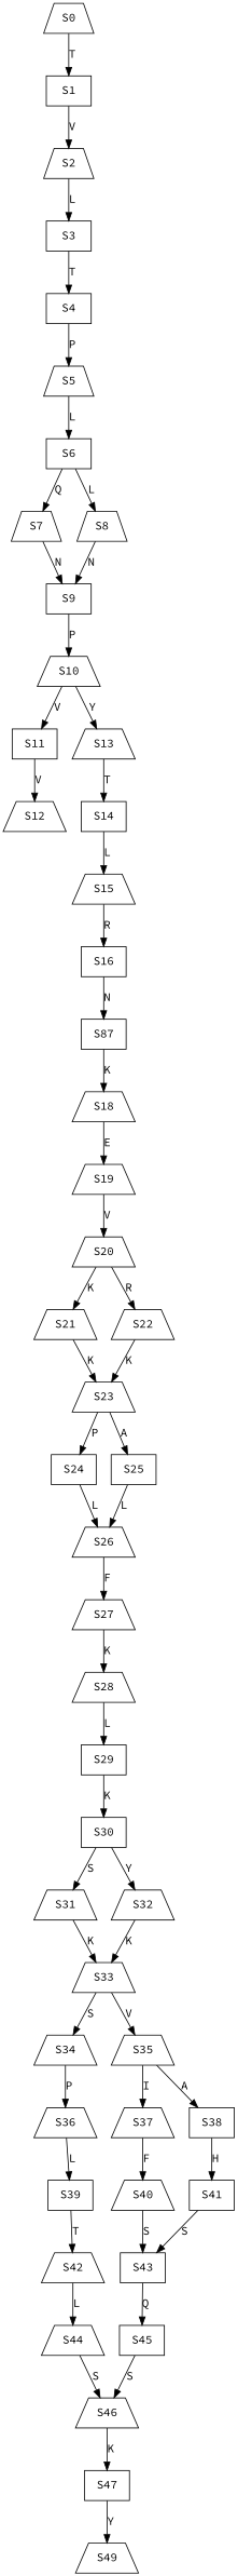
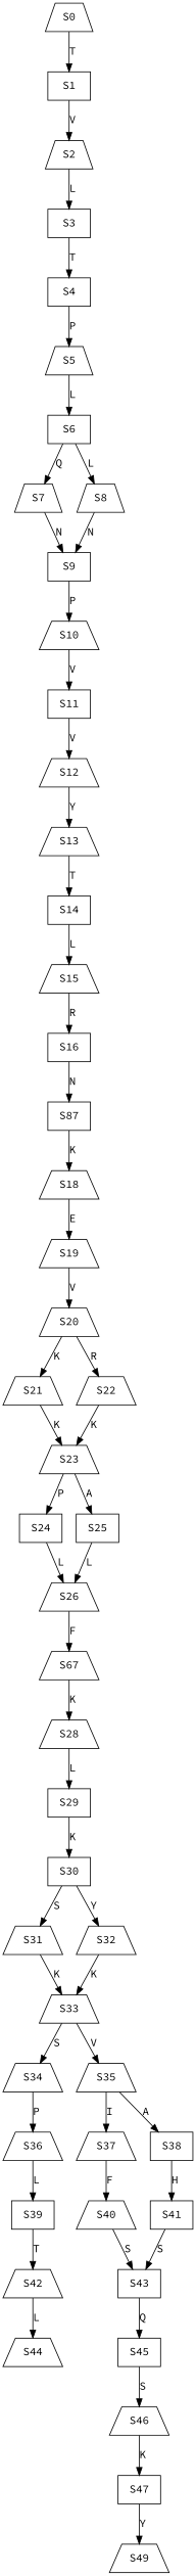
  strict digraph {
    fontname="Source Code Pro"
    node [fontname="Source Code Pro" shape=trapezium]
    edge [fontname="Source Code Pro"]
    S1 [shape=box]
    S0
    S2
    S3 [shape=box]
    S4 [shape=box]
    S5
    S6 [shape=box]
    S7
    S8
    S9 [shape=box]
    S10
    S11 [shape=box]
    S12
    S13
    S14 [shape=box]
    S15
    S16 [shape=box]
    n18 [label=S87 shape=box]
    S18
    S19
    S20
    S21
    S22
    S23
    S24 [shape=box]
    S25 [shape=box]
    S26
-   S27
+   S27 [label=S67]
    S28
    S29 [shape=box]
    S30 [shape=box]
    S31
    S32
    S33
    S34
    S35
    S36
    S37
    S38 [shape=box]
    S39 [shape=box]
    S40
    S41 [shape=box]
    S42
    S43 [shape=box]
    S44
    S45 [shape=box]
    S46
    S47 [shape=box]
    S49
    S1 -> S2 [label=V]
    S0 -> S1 [label=T]
    S2 -> S3 [label=L]
    S3 -> S4 [label=T]
    S4 -> S5 [label=P]
    S5 -> S6 [label=L]
    S6 -> S7 [label=Q]
    S6 -> S8 [label=L]
    S7 -> S9 [label=N]
    S8 -> S9 [label=N]
    S9 -> S10 [label=P]
    S10 -> S11 [label=V]
    S11 -> S12 [label=V]
-   S10 -> S13 [label=Y]
+   S12 -> S13 [label=Y]
    S13 -> S14 [label=T]
    S14 -> S15 [label=L]
    S15 -> S16 [label=R]
    S16 -> n18 [label=N]
    n18 -> S18 [label=K]
    S18 -> S19 [label=E]
    S19 -> S20 [label=V]
    S20 -> S21 [label=K]
    S20 -> S22 [label=R]
    S21 -> S23 [label=K]
    S22 -> S23 [label=K]
    S23 -> S24 [label=P]
    S23 -> S25 [label=A]
    S24 -> S26 [label=L]
    S25 -> S26 [label=L]
    S26 -> S27 [label=F]
    S27 -> S28 [label=K]
    S28 -> S29 [label=L]
    S29 -> S30 [label=K]
    S30 -> S31 [label=S]
    S30 -> S32 [label=Y]
    S31 -> S33 [label=K]
    S32 -> S33 [label=K]
    S33 -> S34 [label=S]
    S33 -> S35 [label=V]
    S34 -> S36 [label=P]
    S35 -> S37 [label=I]
    S35 -> S38 [label=A]
    S36 -> S39 [label=L]
    S37 -> S40 [label=F]
    S38 -> S41 [label=H]
    S39 -> S42 [label=T]
    S40 -> S43 [label=S]
    S41 -> S43 [label=S]
    S42 -> S44 [label=L]
    S43 -> S45 [label=Q]
-   S44 -> S46 [label=S]
    S45 -> S46 [label=S]
    S46 -> S47 [label=K]
    S47 -> S49 [label=Y]
  }
